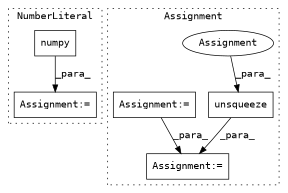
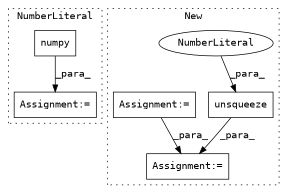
  digraph {
    fontname="DejaVu Sans Mono"
    node [a=7 fontname="DejaVu Sans Mono" l=1 shape=box]
    edge [fontname="DejaVu Sans Mono"]
    n1 [a=32 l=7 label=numpy s=7713]
    n2 [label="Assignment:=" s=7676]
    n3 [a=32 l="10,1" label=unsqueeze s="7363,7374"]
-   n4 [a=34 label=Assignment s=7373 shape=ellipse]
+   n4 [a=34 label=NumberLiteral s=7373 shape=ellipse]
    n5 [label="Assignment:=" s=7321]
    n6 [label="Assignment:=" s=6394]
    subgraph cluster_1 {
      label=NumberLiteral
      style=dotted
      n1
      n2
    }
    subgraph cluster_2 {
-     label=Assignment
+     label=New
      style=dotted
      n3
      n4
      n5
      n6
    }
    n1 -> n2 [label=_para_]
    n3 -> n5 [label=_para_]
    n4 -> n3 [label=_para_]
    n6 -> n5 [label=_para_]
  }
